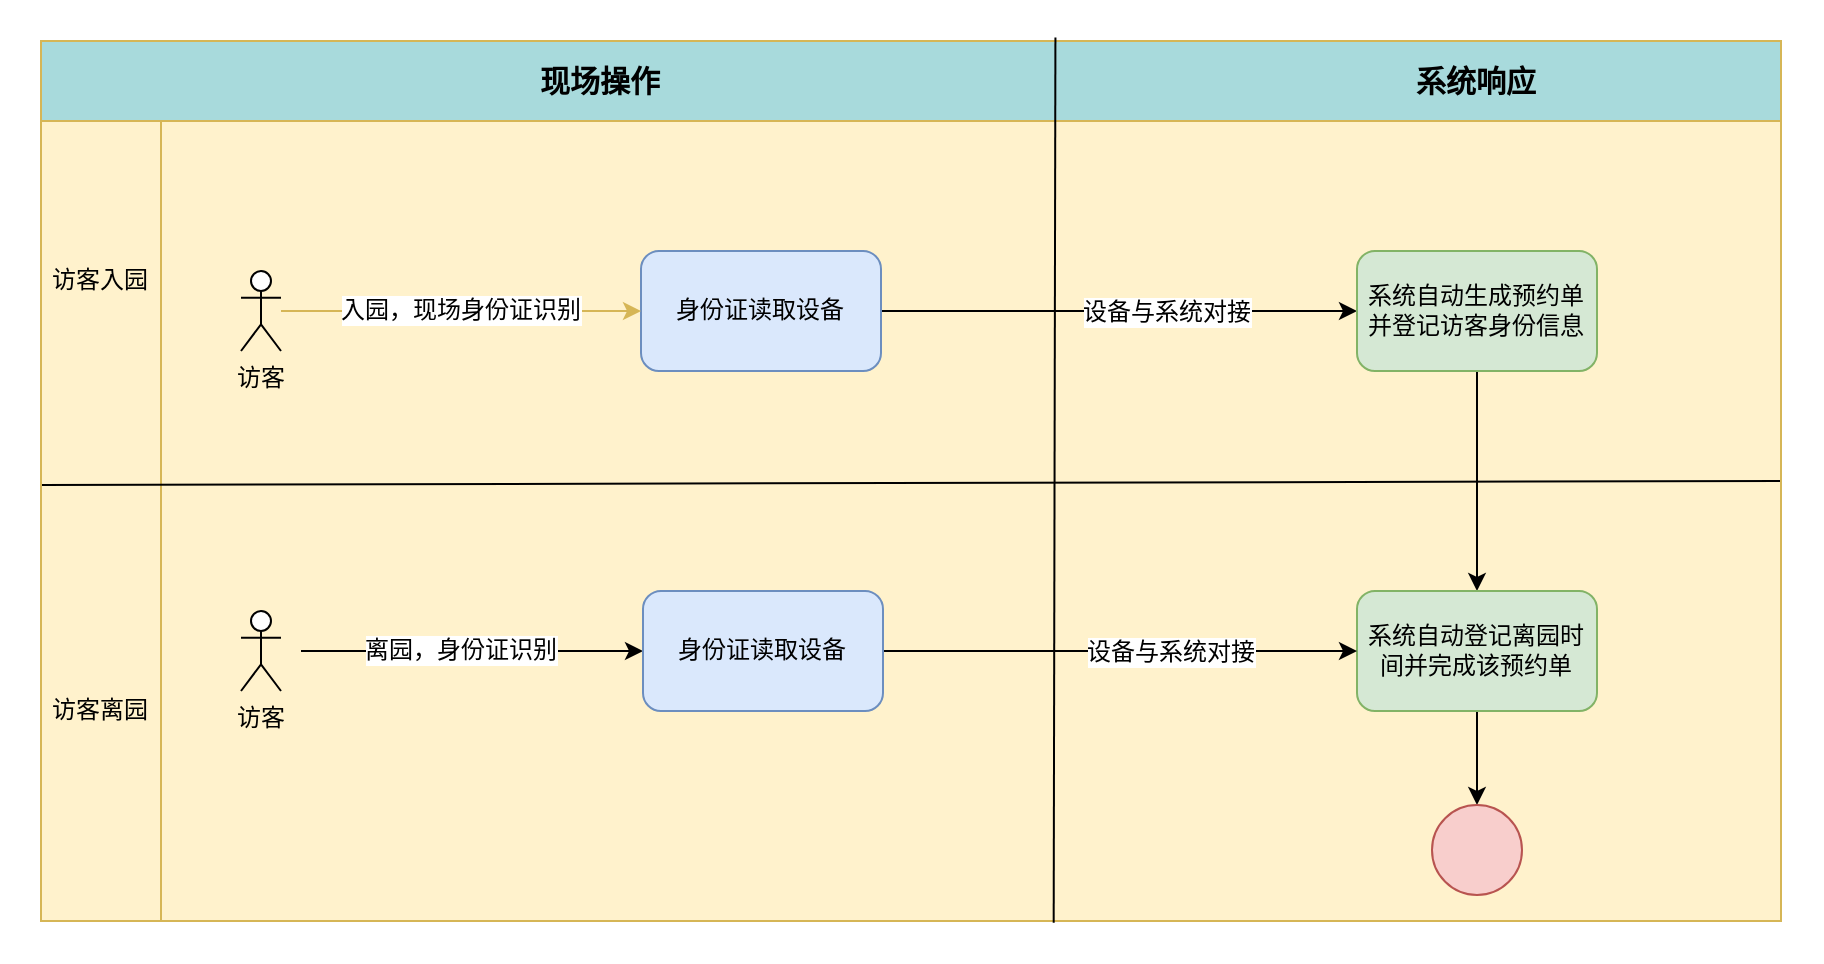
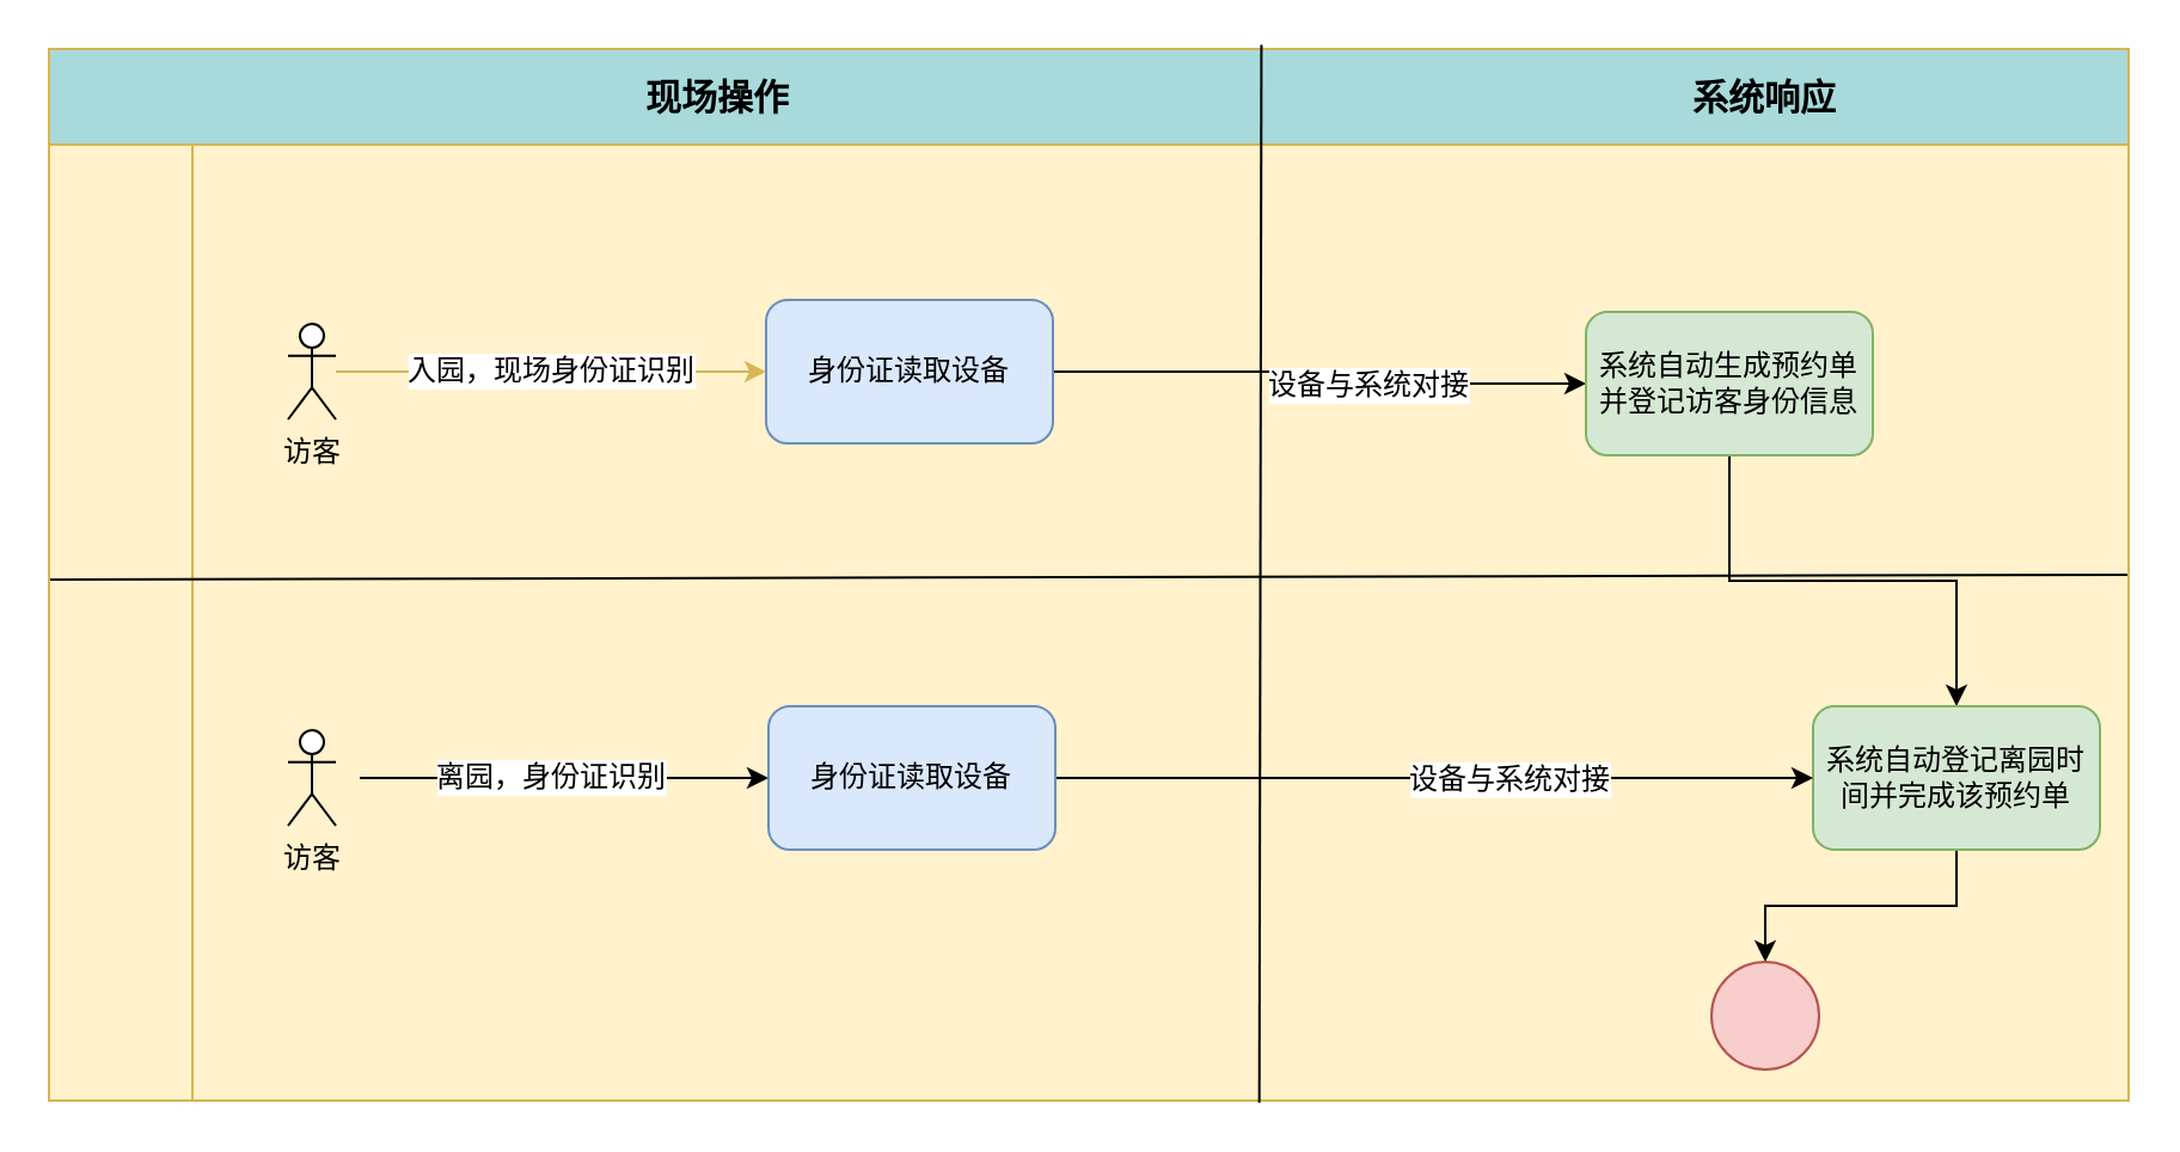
  <mxCell id="0" />
  <mxCell id="1" parent="0" />
  <mxCell id="2" value="" style="shape=internalStorage;whiteSpace=wrap;html=1;backgroundOutline=1;dx=60;dy=40;fillColor=#fff2cc;strokeColor=#d6b656;" parent="1" vertex="1"><mxGeometry x="20" y="20" width="870" height="440" as="geometry" /></mxCell>
  <mxCell id="3" style="edgeStyle=orthogonalEdgeStyle;rounded=0;orthogonalLoop=1;jettySize=auto;html=1;exitX=1;exitY=0.5;exitDx=0;exitDy=0;fontSize=12;" parent="1" source="5" target="9" edge="1"><mxGeometry relative="1" as="geometry" /></mxCell>
  <mxCell id="4" value="设备与系统对接" style="edgeLabel;html=1;align=center;verticalAlign=middle;resizable=0;points=[];fontSize=12;fontFamily=Helvetica;fontColor=default;" parent="3" vertex="1" connectable="0"><mxGeometry x="0.191" y="-4" relative="1" as="geometry"><mxPoint y="-4" as="offset" /></mxGeometry></mxCell>
  <mxCell id="5" value="身份证读取设备" style="rounded=1;whiteSpace=wrap;html=1;fillColor=#dae8fc;strokeColor=#6c8ebf;fontSize=12;" parent="1" vertex="1"><mxGeometry x="320" y="125" width="120" height="60" as="geometry" /></mxCell>
  <mxCell id="6" value="入园，现场身份证识别" style="edgeStyle=orthogonalEdgeStyle;rounded=0;orthogonalLoop=1;jettySize=auto;html=1;entryX=0;entryY=0.5;entryDx=0;entryDy=0;fontSize=12;fillColor=#fff2cc;strokeColor=#d6b656;" parent="1" source="7" target="5" edge="1"><mxGeometry relative="1" as="geometry" /></mxCell>
  <mxCell id="7" value="访客" style="shape=umlActor;verticalLabelPosition=bottom;verticalAlign=top;html=1;outlineConnect=0;fontSize=12;" parent="1" vertex="1"><mxGeometry x="120" y="135" width="20" height="40" as="geometry" /></mxCell>
  <mxCell id="8" style="edgeStyle=orthogonalEdgeStyle;rounded=0;orthogonalLoop=1;jettySize=auto;html=1;exitX=0.5;exitY=1;exitDx=0;exitDy=0;fontSize=12;" parent="1" source="9" target="11" edge="1"><mxGeometry relative="1" as="geometry" /></mxCell>
- <mxCell id="9" value="系统自动生成预约单并登记访客身份信息" style="rounded=1;whiteSpace=wrap;html=1;fillColor=#d5e8d4;strokeColor=#82b366;fontSize=12;" parent="1" vertex="1"><mxGeometry x="678" y="125" width="120" height="60" as="geometry" /></mxCell>
+ <mxCell id="9" value="系统自动生成预约单并登记访客身份信息" style="rounded=1;whiteSpace=wrap;html=1;fillColor=#d5e8d4;strokeColor=#82b366;fontSize=12;" parent="1" vertex="1"><mxGeometry x="663" y="130" width="120" height="60" as="geometry" /></mxCell>
  <mxCell id="10" style="edgeStyle=orthogonalEdgeStyle;rounded=0;orthogonalLoop=1;jettySize=auto;html=1;exitX=0.5;exitY=1;exitDx=0;exitDy=0;entryX=0.5;entryY=0;entryDx=0;entryDy=0;fontSize=12;" parent="1" source="11" target="13" edge="1"><mxGeometry relative="1" as="geometry" /></mxCell>
- <mxCell id="11" value="系统自动登记离园时间并完成该预约单" style="rounded=1;whiteSpace=wrap;html=1;fillColor=#d5e8d4;strokeColor=#82b366;fontSize=12;" parent="1" vertex="1"><mxGeometry x="678" y="295" width="120" height="60" as="geometry" /></mxCell>
+ <mxCell id="11" value="系统自动登记离园时间并完成该预约单" style="rounded=1;whiteSpace=wrap;html=1;fillColor=#d5e8d4;strokeColor=#82b366;fontSize=12;" parent="1" vertex="1"><mxGeometry x="758" y="295" width="120" height="60" as="geometry" /></mxCell>
  <mxCell id="12" value="离园，身份证识别" style="edgeStyle=orthogonalEdgeStyle;rounded=0;orthogonalLoop=1;jettySize=auto;html=1;exitX=1;exitY=0.333;exitDx=0;exitDy=0;exitPerimeter=0;entryX=0;entryY=0.5;entryDx=0;entryDy=0;fontSize=12;" parent="1" target="16" edge="1"><mxGeometry x="-0.064" relative="1" as="geometry"><mxPoint x="150" y="325" as="sourcePoint" /><Array as="points"><mxPoint x="240" y="325" /><mxPoint x="240" y="325" /></Array><mxPoint as="offset" /></mxGeometry></mxCell>
  <mxCell id="13" value="" style="ellipse;whiteSpace=wrap;html=1;aspect=fixed;fillColor=#f8cecc;strokeColor=#b85450;fontSize=12;" parent="1" vertex="1"><mxGeometry x="715.5" y="402" width="45" height="45" as="geometry" /></mxCell>
  <mxCell id="14" style="edgeStyle=orthogonalEdgeStyle;rounded=0;orthogonalLoop=1;jettySize=auto;html=1;exitX=1;exitY=0.5;exitDx=0;exitDy=0;entryX=0;entryY=0.5;entryDx=0;entryDy=0;fontSize=12;" parent="1" source="16" target="11" edge="1"><mxGeometry relative="1" as="geometry" /></mxCell>
  <mxCell id="15" value="设备与系统对接" style="edgeLabel;html=1;align=center;verticalAlign=middle;resizable=0;points=[];fontSize=12;fontFamily=Helvetica;fontColor=default;" parent="14" vertex="1" connectable="0"><mxGeometry x="0.135" relative="1" as="geometry"><mxPoint x="9" as="offset" /></mxGeometry></mxCell>
  <mxCell id="16" value="身份证读取设备" style="rounded=1;whiteSpace=wrap;html=1;fillColor=#dae8fc;strokeColor=#6c8ebf;fontSize=12;" parent="1" vertex="1"><mxGeometry x="321" y="295" width="120" height="60" as="geometry" /></mxCell>
  <mxCell id="17" value="现场操作" style="text;html=1;strokeColor=none;fillColor=none;align=center;verticalAlign=middle;whiteSpace=wrap;rounded=0;fontSize=15;" parent="1" vertex="1"><mxGeometry x="234" y="25" width="120" height="30" as="geometry" /></mxCell>
  <mxCell id="18" value="系统响应" style="text;html=1;strokeColor=none;fillColor=none;align=center;verticalAlign=middle;whiteSpace=wrap;rounded=0;fontSize=15;" parent="1" vertex="1"><mxGeometry x="670" y="25" width="100" height="30" as="geometry" /></mxCell>
  <mxCell id="19" value="" style="endArrow=none;html=1;rounded=0;entryX=1;entryY=0.5;entryDx=0;entryDy=0;fontSize=12;" parent="1" target="2" edge="1"><mxGeometry width="50" height="50" relative="1" as="geometry"><mxPoint x="20" y="242" as="sourcePoint" /><mxPoint x="600" y="290" as="targetPoint" /></mxGeometry></mxCell>
- <mxCell id="20" value="访客入园" style="text;html=1;strokeColor=none;fillColor=none;align=center;verticalAlign=middle;whiteSpace=wrap;rounded=0;fontSize=12;" parent="1" vertex="1"><mxGeometry x="20" y="125" width="60" height="30" as="geometry" /></mxCell>
- <mxCell id="21" value="访客离园" style="text;html=1;strokeColor=none;fillColor=none;align=center;verticalAlign=middle;whiteSpace=wrap;rounded=0;fontSize=12;" parent="1" vertex="1"><mxGeometry x="20" y="340" width="60" height="30" as="geometry" /></mxCell>
  <mxCell id="22" value="访客" style="shape=umlActor;verticalLabelPosition=bottom;verticalAlign=top;html=1;outlineConnect=0;fontSize=12;" parent="1" vertex="1"><mxGeometry x="120" y="305" width="20" height="40" as="geometry" /></mxCell>
  <mxCell id="23" value="" style="swimlane;whiteSpace=wrap;html=1;strokeColor=#d6b656;fontFamily=Helvetica;fontSize=12;fontColor=default;fillColor=#a8dadc;startSize=40;" parent="1" vertex="1"><mxGeometry x="20" y="20" width="870" height="440" as="geometry" /></mxCell>
  <mxCell id="24" value="系统响应" style="text;html=1;strokeColor=none;fillColor=none;align=center;verticalAlign=middle;whiteSpace=wrap;rounded=0;fontSize=15;fontFamily=Helvetica;fontColor=default;fontStyle=1" parent="23" vertex="1"><mxGeometry x="668" y="5" width="100" height="30" as="geometry" /></mxCell>
  <mxCell id="25" value="" style="endArrow=none;html=1;rounded=0;entryX=0.583;entryY=-0.004;entryDx=0;entryDy=0;exitX=0.582;exitY=1.002;exitDx=0;exitDy=0;entryPerimeter=0;exitPerimeter=0;" parent="1" source="2" target="2" edge="1"><mxGeometry width="50" height="50" relative="1" as="geometry"><mxPoint x="460" y="320" as="sourcePoint" /><mxPoint x="510" y="270" as="targetPoint" /></mxGeometry></mxCell>
  <mxCell id="26" value="现场操作" style="text;html=1;strokeColor=none;fillColor=none;align=center;verticalAlign=middle;whiteSpace=wrap;rounded=0;fontSize=15;fontFamily=Helvetica;fontColor=default;fontStyle=1" parent="1" vertex="1"><mxGeometry x="250" y="25" width="100" height="30" as="geometry" /></mxCell>
